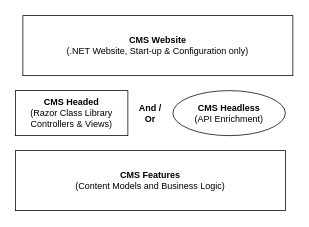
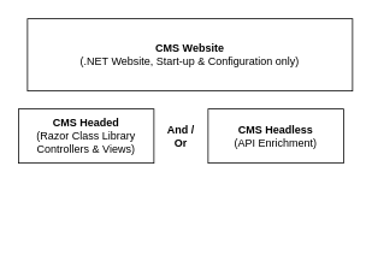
  <mxCell id="0" />
  <mxCell id="1" parent="0" />
- <mxCell id="2" value="&lt;b&gt;CMS Features&lt;/b&gt;&lt;br&gt;(Content Models and Business Logic)" style="rounded=0;whiteSpace=wrap;html=1;" vertex="1" parent="1"><mxGeometry x="20" y="200" width="360" height="80" as="geometry" /></mxCell>
  <mxCell id="3" value="&lt;b&gt;CMS Headed&lt;/b&gt;&lt;br&gt;(Razor Class Library&lt;br&gt;Controllers &amp;amp; Views)" style="rounded=0;whiteSpace=wrap;html=1;" vertex="1" parent="1"><mxGeometry x="20" y="120" width="150" height="60" as="geometry" /></mxCell>
- <mxCell id="4" value="&lt;b&gt;CMS Headless&lt;/b&gt;&lt;br&gt;(API Enrichment)" style="ellipse;whiteSpace=wrap;html=1;" vertex="1" parent="1"><mxGeometry x="230" y="120" width="150" height="60" as="geometry" /></mxCell>
+ <mxCell id="4" value="&lt;b&gt;CMS Headless&lt;/b&gt;&lt;br&gt;(API Enrichment)" style="rounded=0;whiteSpace=wrap;html=1;" vertex="1" parent="1"><mxGeometry x="230" y="120" width="150" height="60" as="geometry" /></mxCell>
  <mxCell id="5" value="&lt;b&gt;CMS Website&lt;/b&gt;&lt;br&gt;(.NET Website, Start-up &amp;amp; Configuration only)" style="rounded=0;whiteSpace=wrap;html=1;" vertex="1" parent="1"><mxGeometry x="30" y="20" width="360" height="80" as="geometry" /></mxCell>
  <mxCell id="6" value="And / Or" style="text;html=1;align=center;verticalAlign=middle;whiteSpace=wrap;rounded=0;fontStyle=1" vertex="1" parent="1"><mxGeometry x="180" y="120" width="40" height="60" as="geometry" /></mxCell>
